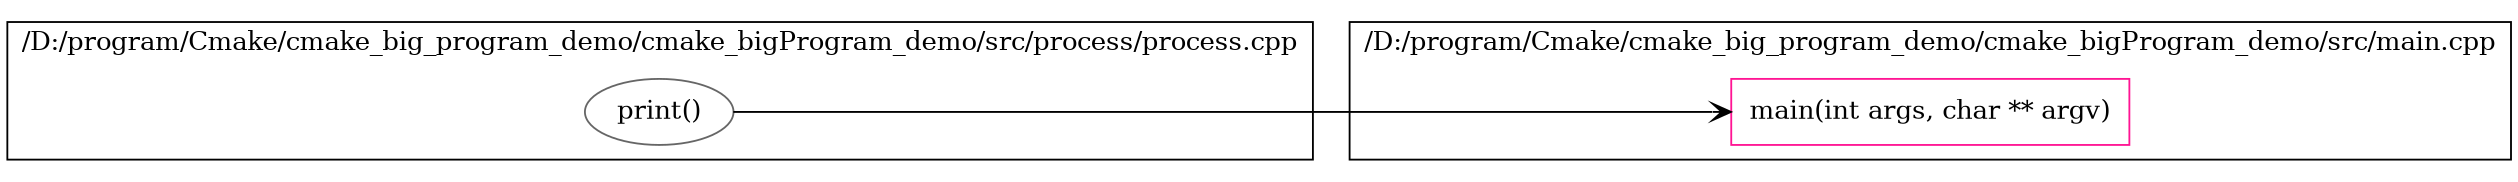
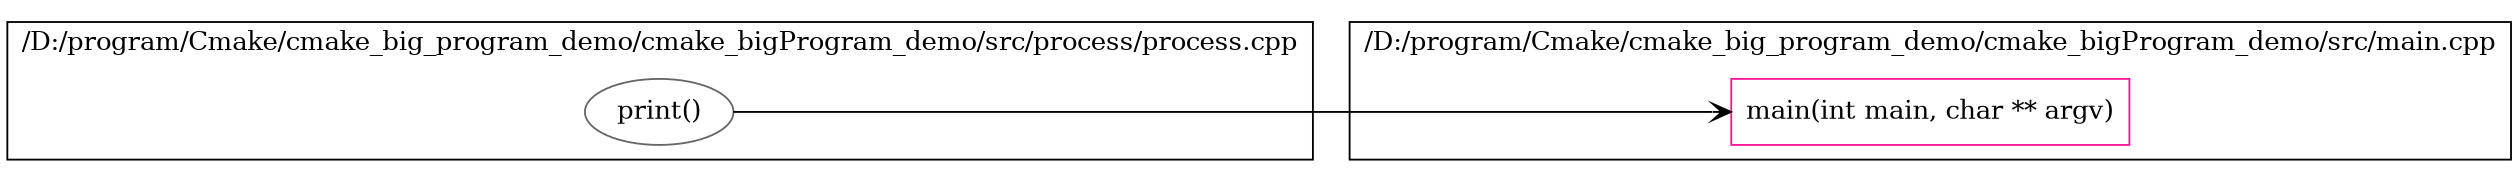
  digraph {
    rankdir=LR
    n1 [label="print()" color=gray40 shape=ellipse]
-   n2 [label="main(int args, char ** argv)" color=deeppink shape=box]
+   n2 [label="main(int main, char ** argv)" color=deeppink shape=box]
    subgraph cluster_1 {
      label="/D:/program/Cmake/cmake_big_program_demo/cmake_bigProgram_demo/src/main.cpp"
      n2
    }
    subgraph cluster_2 {
      label="/D:/program/Cmake/cmake_big_program_demo/cmake_bigProgram_demo/src/process/process.cpp"
      n1
    }
    n1 -> n2 [arrowhead=vee]
  }
